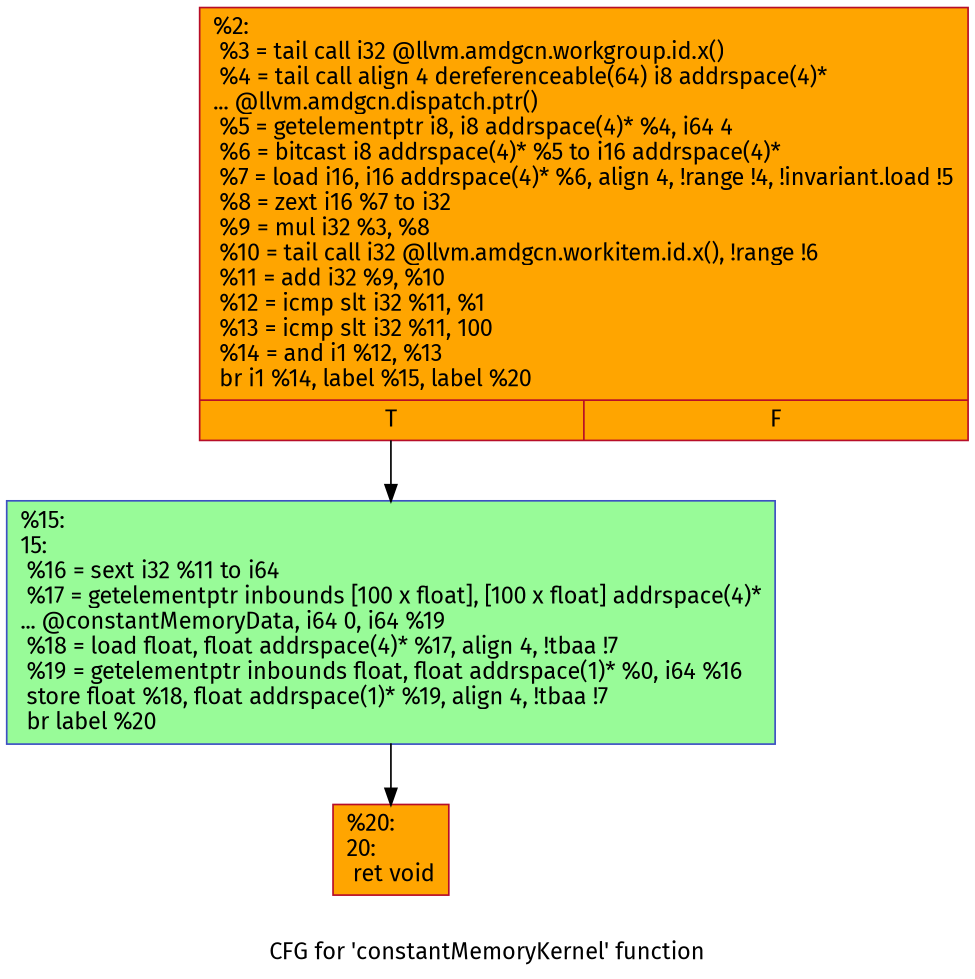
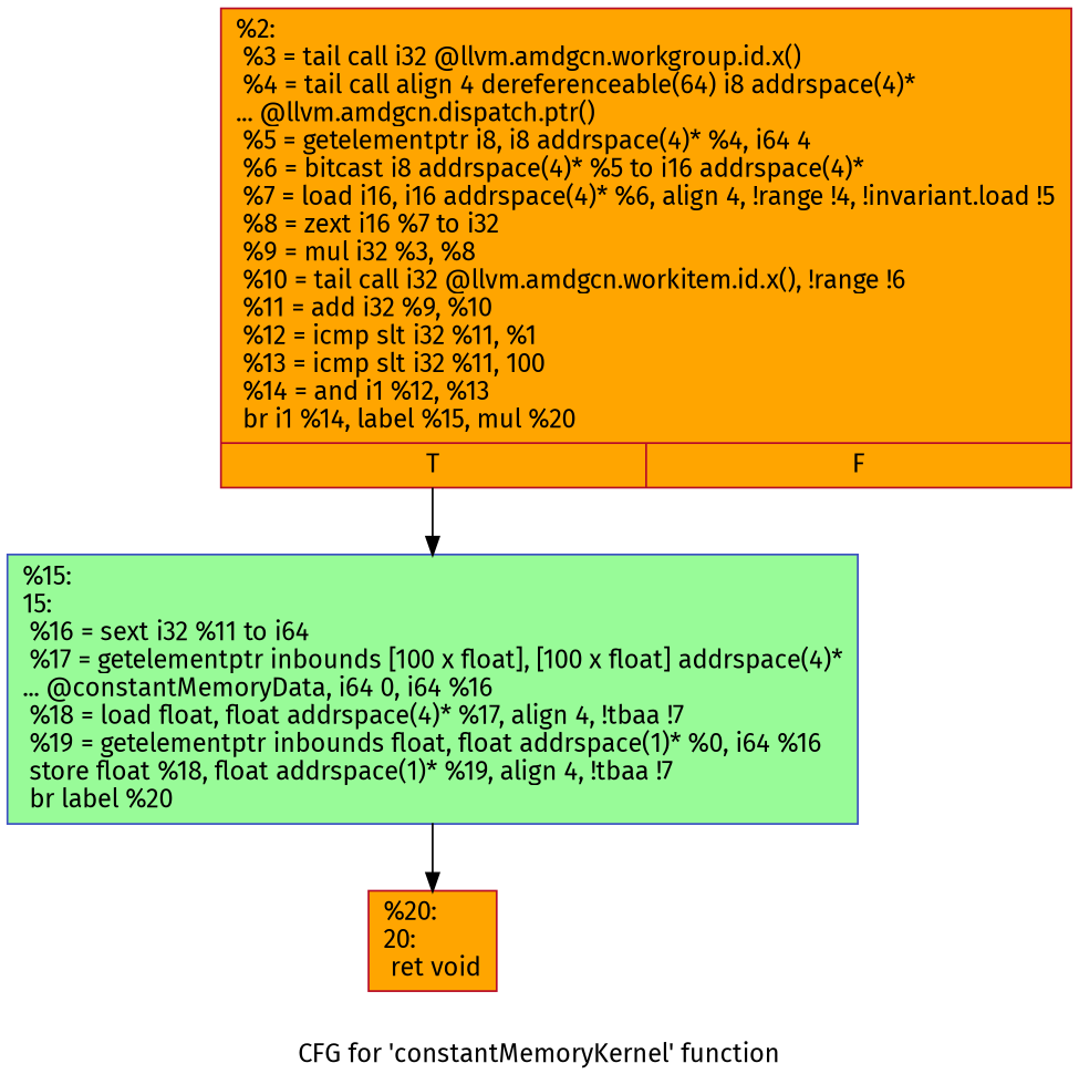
  digraph {
    fontname="Fira Sans"
    label="CFG for 'constantMemoryKernel' function"
    node [color="#b70d28ff" fillcolor=orange fontname="Fira Sans" shape=record style=filled]
    edge [fontname="Fira Sans" style=solid]
-   n1 [label="{%2:\l  %3 = tail call i32 @llvm.amdgcn.workgroup.id.x()\l  %4 = tail call align 4 dereferenceable(64) i8 addrspace(4)*\l... @llvm.amdgcn.dispatch.ptr()\l  %5 = getelementptr i8, i8 addrspace(4)* %4, i64 4\l  %6 = bitcast i8 addrspace(4)* %5 to i16 addrspace(4)*\l  %7 = load i16, i16 addrspace(4)* %6, align 4, !range !4, !invariant.load !5\l  %8 = zext i16 %7 to i32\l  %9 = mul i32 %3, %8\l  %10 = tail call i32 @llvm.amdgcn.workitem.id.x(), !range !6\l  %11 = add i32 %9, %10\l  %12 = icmp slt i32 %11, %1\l  %13 = icmp slt i32 %11, 100\l  %14 = and i1 %12, %13\l  br i1 %14, label %15, label %20\l|{<s0>T|<s1>F}}"]
-   n2 [color="#3d50c3ff" fillcolor=palegreen label="{%15:\l15:                                               \l  %16 = sext i32 %11 to i64\l  %17 = getelementptr inbounds [100 x float], [100 x float] addrspace(4)*\l... @constantMemoryData, i64 0, i64 %19\l  %18 = load float, float addrspace(4)* %17, align 4, !tbaa !7\l  %19 = getelementptr inbounds float, float addrspace(1)* %0, i64 %16\l  store float %18, float addrspace(1)* %19, align 4, !tbaa !7\l  br label %20\l}"]
+   n1 [label="{%2:\l  %3 = tail call i32 @llvm.amdgcn.workgroup.id.x()\l  %4 = tail call align 4 dereferenceable(64) i8 addrspace(4)*\l... @llvm.amdgcn.dispatch.ptr()\l  %5 = getelementptr i8, i8 addrspace(4)* %4, i64 4\l  %6 = bitcast i8 addrspace(4)* %5 to i16 addrspace(4)*\l  %7 = load i16, i16 addrspace(4)* %6, align 4, !range !4, !invariant.load !5\l  %8 = zext i16 %7 to i32\l  %9 = mul i32 %3, %8\l  %10 = tail call i32 @llvm.amdgcn.workitem.id.x(), !range !6\l  %11 = add i32 %9, %10\l  %12 = icmp slt i32 %11, %1\l  %13 = icmp slt i32 %11, 100\l  %14 = and i1 %12, %13\l  br i1 %14, label %15, mul %20\l|{<s0>T|<s1>F}}"]
+   n2 [color="#3d50c3ff" fillcolor=palegreen label="{%15:\l15:                                               \l  %16 = sext i32 %11 to i64\l  %17 = getelementptr inbounds [100 x float], [100 x float] addrspace(4)*\l... @constantMemoryData, i64 0, i64 %16\l  %18 = load float, float addrspace(4)* %17, align 4, !tbaa !7\l  %19 = getelementptr inbounds float, float addrspace(1)* %0, i64 %16\l  store float %18, float addrspace(1)* %19, align 4, !tbaa !7\l  br label %20\l}"]
    n3 [label="{%20:\l20:                                               \l  ret void\l}"]
    n1 -> n2 [tailport=s0]
    n2 -> n3
  }
